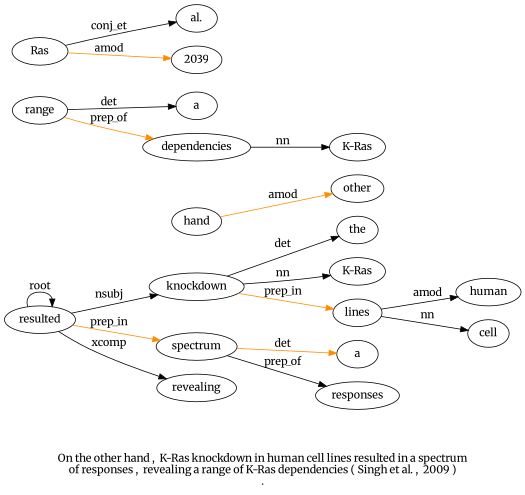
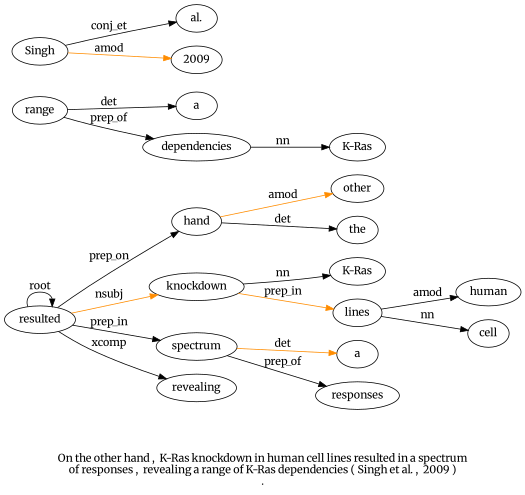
  digraph {
    fontname=Merriweather
    label="On the other hand ,  K-Ras knockdown in human cell lines resulted in a spectrum\nof responses ,  revealing a range of K-Ras dependencies ( Singh et al. ,  2009 )\n."
    rankdir=LR
    node [fillcolor=white fontname=Merriweather style=filled]
    edge [color=black fontname=Merriweather]
    n1 [label=hand]
    n2 [label=the]
    n3 [label=other]
    n4 [label=resulted]
    n5 [label=knockdown]
    n6 [label=spectrum]
    n7 [label=revealing]
    n8 [label="K-Ras"]
    n9 [label=lines]
    n10 [label=a]
    n11 [label=responses]
    n12 [label=human]
    n13 [label=cell]
    n14 [label=range]
    n15 [label=a]
    n16 [label=dependencies]
    n17 [label="K-Ras"]
-   n18 [label=Ras]
+   n18 [label=Singh]
    n19 [label="al."]
-   n20 [label=2039]
-   n5 -> n2 [label=det]
+   n20 [label=2009]
+   n1 -> n2 [label=det]
    n1 -> n3 [color=darkorange label=amod]
+   n4 -> n1 [label=prep_on]
    n4 -> n4 [label=root]
-   n4 -> n5 [label=nsubj]
-   n4 -> n6 [color=darkorange label=prep_in]
+   n4 -> n5 [color=darkorange label=nsubj]
+   n4 -> n6 [label=prep_in]
    n4 -> n7 [label=xcomp]
    n5 -> n8 [label=nn]
    n5 -> n9 [color=darkorange label=prep_in]
    n6 -> n10 [color=darkorange label=det]
    n6 -> n11 [label=prep_of]
    n9 -> n12 [label=amod]
    n9 -> n13 [label=nn]
    n14 -> n15 [label=det]
-   n14 -> n16 [color=darkorange label=prep_of]
+   n14 -> n16 [label=prep_of]
    n16 -> n17 [label=nn]
    n18 -> n19 [label=conj_et]
    n18 -> n20 [color=darkorange label=amod]
  }
